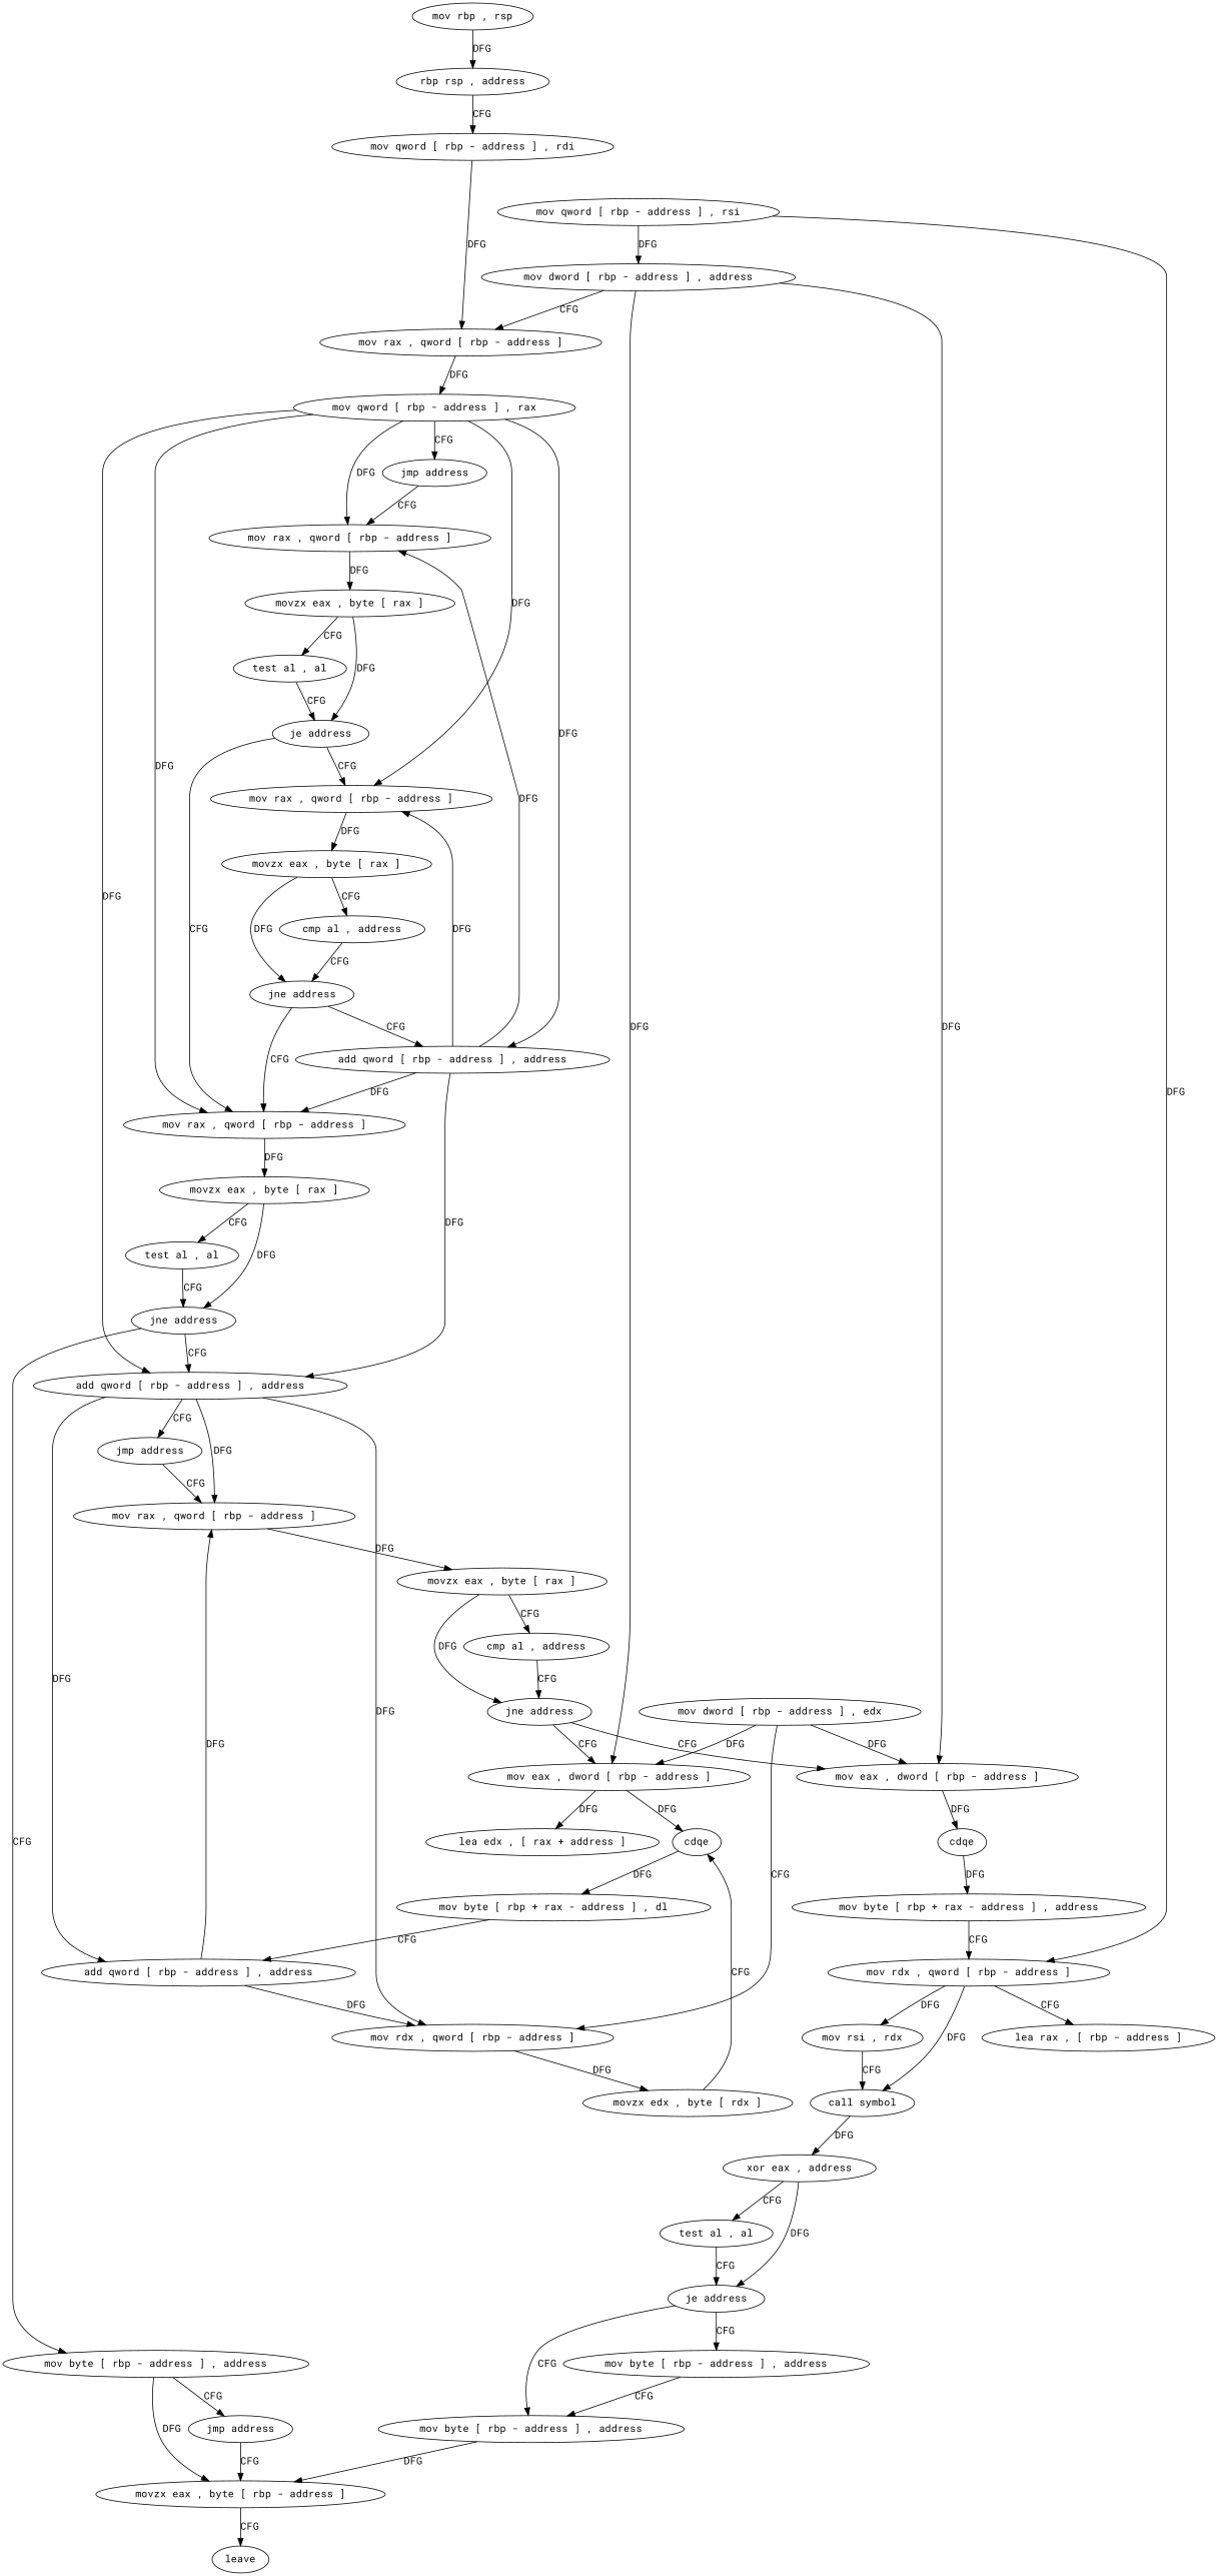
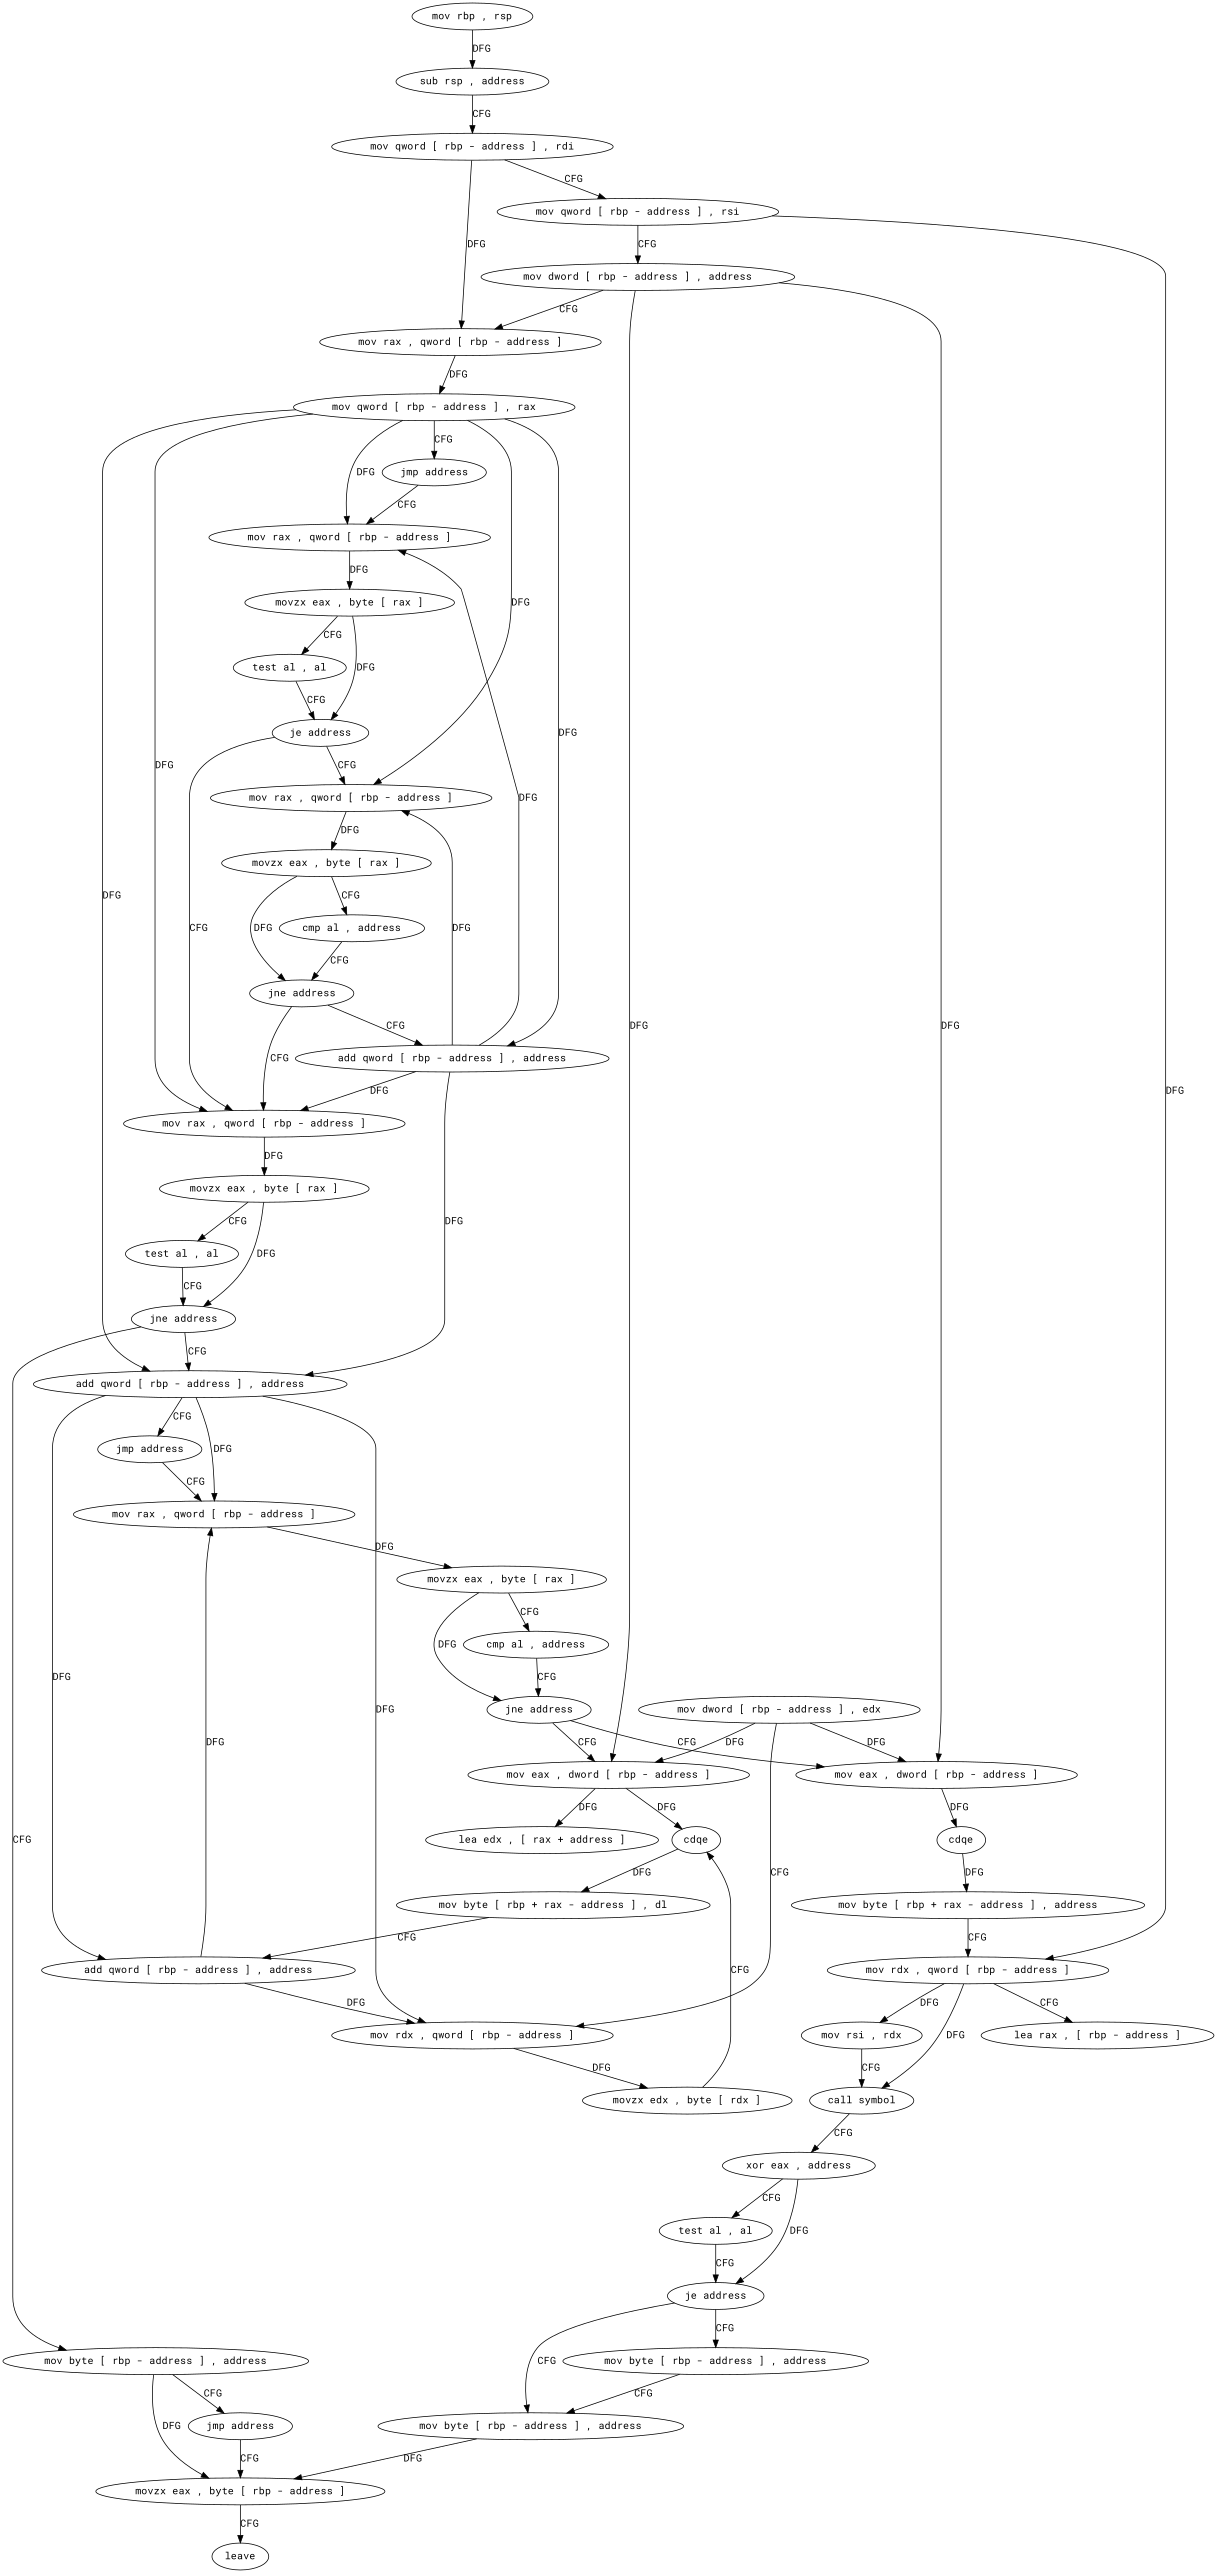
  digraph {
    fontname="Roboto Mono"
    node [fontname="Roboto Mono"]
    edge [fontname="Roboto Mono"]
    n1 [label="mov rbp , rsp"]
-   n2 [label="rbp rsp , address"]
+   n2 [label="sub rsp , address"]
    n3 [label="mov qword [ rbp - address ] , rdi"]
    n4 [label="mov qword [ rbp - address ] , rsi"]
    n5 [label="mov rax , qword [ rbp - address ]"]
    n6 [label="mov dword [ rbp - address ] , address"]
    n7 [label="mov rdx , qword [ rbp - address ]"]
    n8 [label="mov qword [ rbp - address ] , rax"]
    n9 [label="mov eax , dword [ rbp - address ]"]
    n10 [label="mov eax , dword [ rbp - address ]"]
    n11 [label="lea rax , [ rbp - address ]"]
    n12 [label="mov rsi , rdx"]
    n13 [label="call symbol"]
    n14 [label="lea edx , [ rax + address ]"]
    n15 [label=cdqe]
    n16 [label=cdqe]
    n17 [label="jmp address"]
    n18 [label="mov rax , qword [ rbp - address ]"]
    n19 [label="mov rax , qword [ rbp - address ]"]
    n20 [label="mov rax , qword [ rbp - address ]"]
    n21 [label="add qword [ rbp - address ] , address"]
    n22 [label="add qword [ rbp - address ] , address"]
    n23 [label="movzx eax , byte [ rax ]"]
    n24 [label="movzx eax , byte [ rax ]"]
    n25 [label="movzx eax , byte [ rax ]"]
    n26 [label="jmp address"]
    n27 [label="mov rax , qword [ rbp - address ]"]
    n28 [label="mov rdx , qword [ rbp - address ]"]
    n29 [label="add qword [ rbp - address ] , address"]
    n30 [label="test al , al"]
    n31 [label="je address"]
    n32 [label="test al , al"]
    n33 [label="jne address"]
    n34 [label="cmp al , address"]
    n35 [label="jne address"]
    n36 [label="mov byte [ rbp - address ] , address"]
    n37 [label="jmp address"]
    n38 [label="movzx eax , byte [ rbp - address ]"]
    n39 [label="movzx eax , byte [ rax ]"]
    n40 [label="movzx edx , byte [ rdx ]"]
    n41 [label=leave]
    n42 [label="cmp al , address"]
    n43 [label="jne address"]
    n44 [label="mov byte [ rbp + rax - address ] , dl"]
    n45 [label="mov byte [ rbp + rax - address ] , address"]
    n46 [label="mov dword [ rbp - address ] , edx"]
    n47 [label="xor eax , address"]
    n48 [label="test al , al"]
    n49 [label="je address"]
    n50 [label="mov byte [ rbp - address ] , address"]
    n51 [label="mov byte [ rbp - address ] , address"]
    n1 -> n2 [label=DFG]
    n2 -> n3 [label=CFG]
+   n3 -> n4 [label=CFG]
    n3 -> n5 [label=DFG]
-   n4 -> n6 [label=DFG]
+   n4 -> n6 [label=CFG]
    n4 -> n7 [label=DFG]
    n5 -> n8 [label=DFG]
    n6 -> n5 [label=CFG]
    n6 -> n9 [label=DFG]
    n6 -> n10 [label=DFG]
    n7 -> n11 [label=CFG]
    n7 -> n12 [label=DFG]
    n7 -> n13 [label=DFG]
    n8 -> n17 [label=CFG]
    n8 -> n18 [label=DFG]
    n8 -> n19 [label=DFG]
    n8 -> n20 [label=DFG]
    n8 -> n21 [label=DFG]
    n8 -> n22 [label=DFG]
    n9 -> n14 [label=DFG]
    n9 -> n15 [label=DFG]
    n10 -> n16 [label=DFG]
    n12 -> n13 [label=CFG]
-   n13 -> n47 [label=DFG]
+   n13 -> n47 [label=CFG]
    n15 -> n44 [label=DFG]
    n16 -> n45 [label=DFG]
    n17 -> n18 [label=CFG]
    n18 -> n23 [label=DFG]
    n19 -> n24 [label=DFG]
    n20 -> n25 [label=DFG]
    n21 -> n26 [label=CFG]
    n21 -> n27 [label=DFG]
    n21 -> n28 [label=DFG]
    n21 -> n29 [label=DFG]
    n22 -> n18 [label=DFG]
    n22 -> n19 [label=DFG]
    n22 -> n20 [label=DFG]
    n22 -> n21 [label=DFG]
    n23 -> n30 [label=CFG]
    n23 -> n31 [label=DFG]
    n24 -> n32 [label=CFG]
    n24 -> n33 [label=DFG]
    n25 -> n34 [label=CFG]
    n25 -> n35 [label=DFG]
    n26 -> n27 [label=CFG]
    n27 -> n39 [label=DFG]
    n28 -> n40 [label=DFG]
    n29 -> n27 [label=DFG]
    n29 -> n28 [label=DFG]
    n30 -> n31 [label=CFG]
    n31 -> n19 [label=CFG]
    n31 -> n20 [label=CFG]
    n32 -> n33 [label=CFG]
    n33 -> n21 [label=CFG]
    n33 -> n36 [label=CFG]
    n34 -> n35 [label=CFG]
    n35 -> n19 [label=CFG]
    n35 -> n22 [label=CFG]
    n36 -> n37 [label=CFG]
    n36 -> n38 [label=DFG]
    n37 -> n38 [label=CFG]
    n38 -> n41 [label=CFG]
    n39 -> n42 [label=CFG]
    n39 -> n43 [label=DFG]
    n40 -> n15 [label=CFG]
    n42 -> n43 [label=CFG]
    n43 -> n9 [label=CFG]
    n43 -> n10 [label=CFG]
    n44 -> n29 [label=CFG]
    n45 -> n7 [label=CFG]
    n46 -> n9 [label=DFG]
    n46 -> n10 [label=DFG]
    n46 -> n28 [label=CFG]
    n47 -> n48 [label=CFG]
    n47 -> n49 [label=DFG]
    n48 -> n49 [label=CFG]
    n49 -> n50 [label=CFG]
    n49 -> n51 [label=CFG]
    n50 -> n38 [label=DFG]
    n51 -> n50 [label=CFG]
  }
